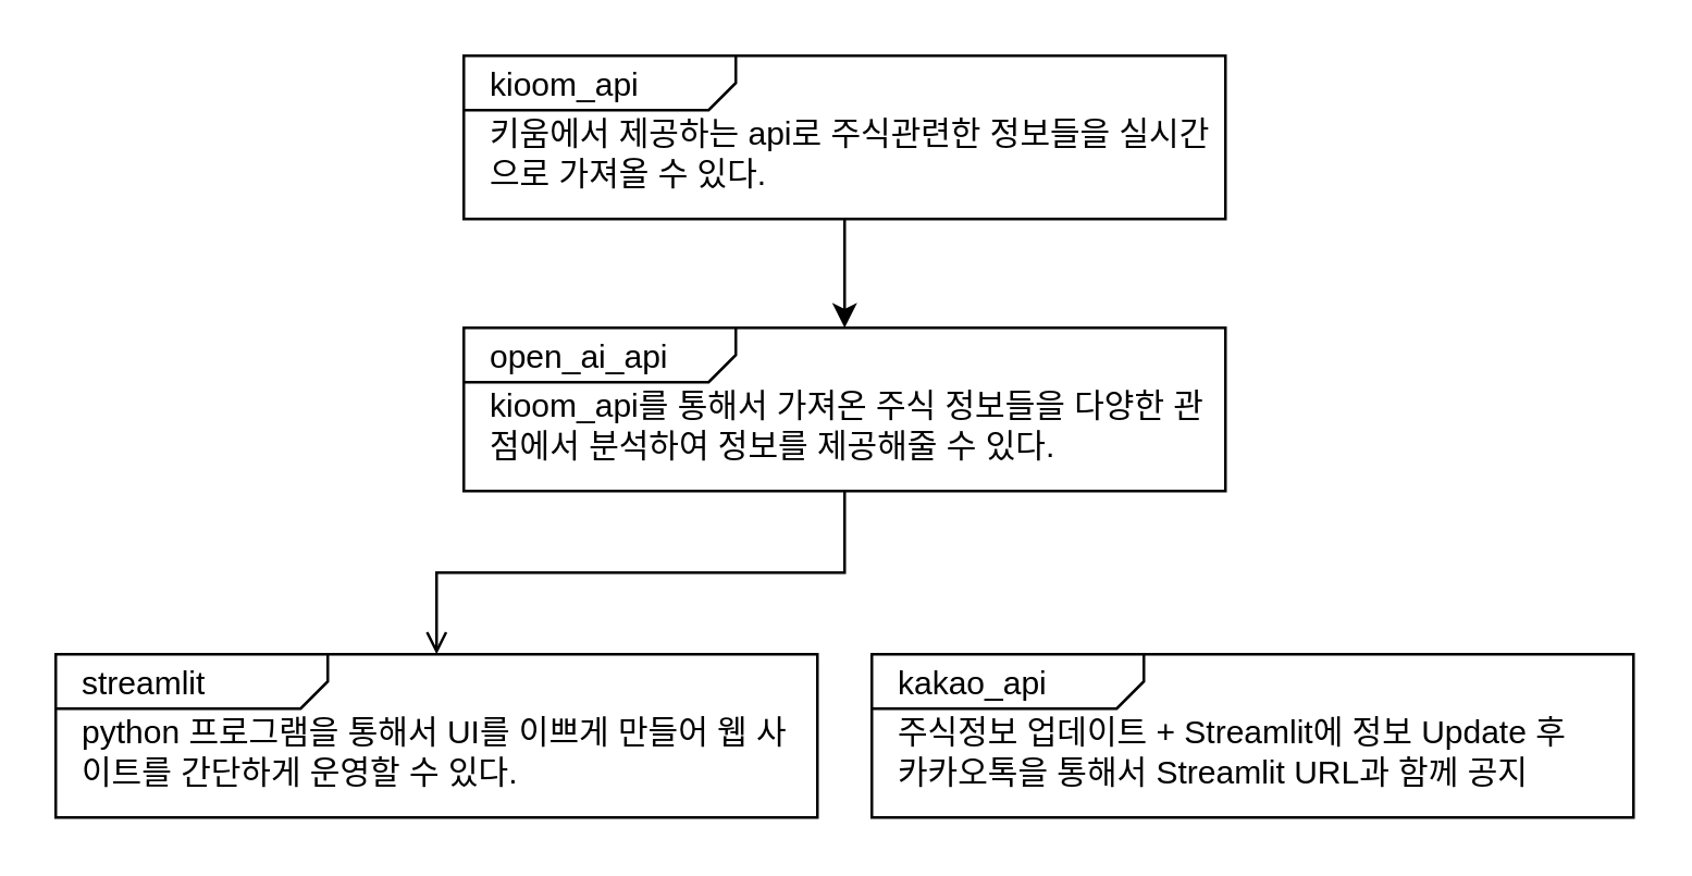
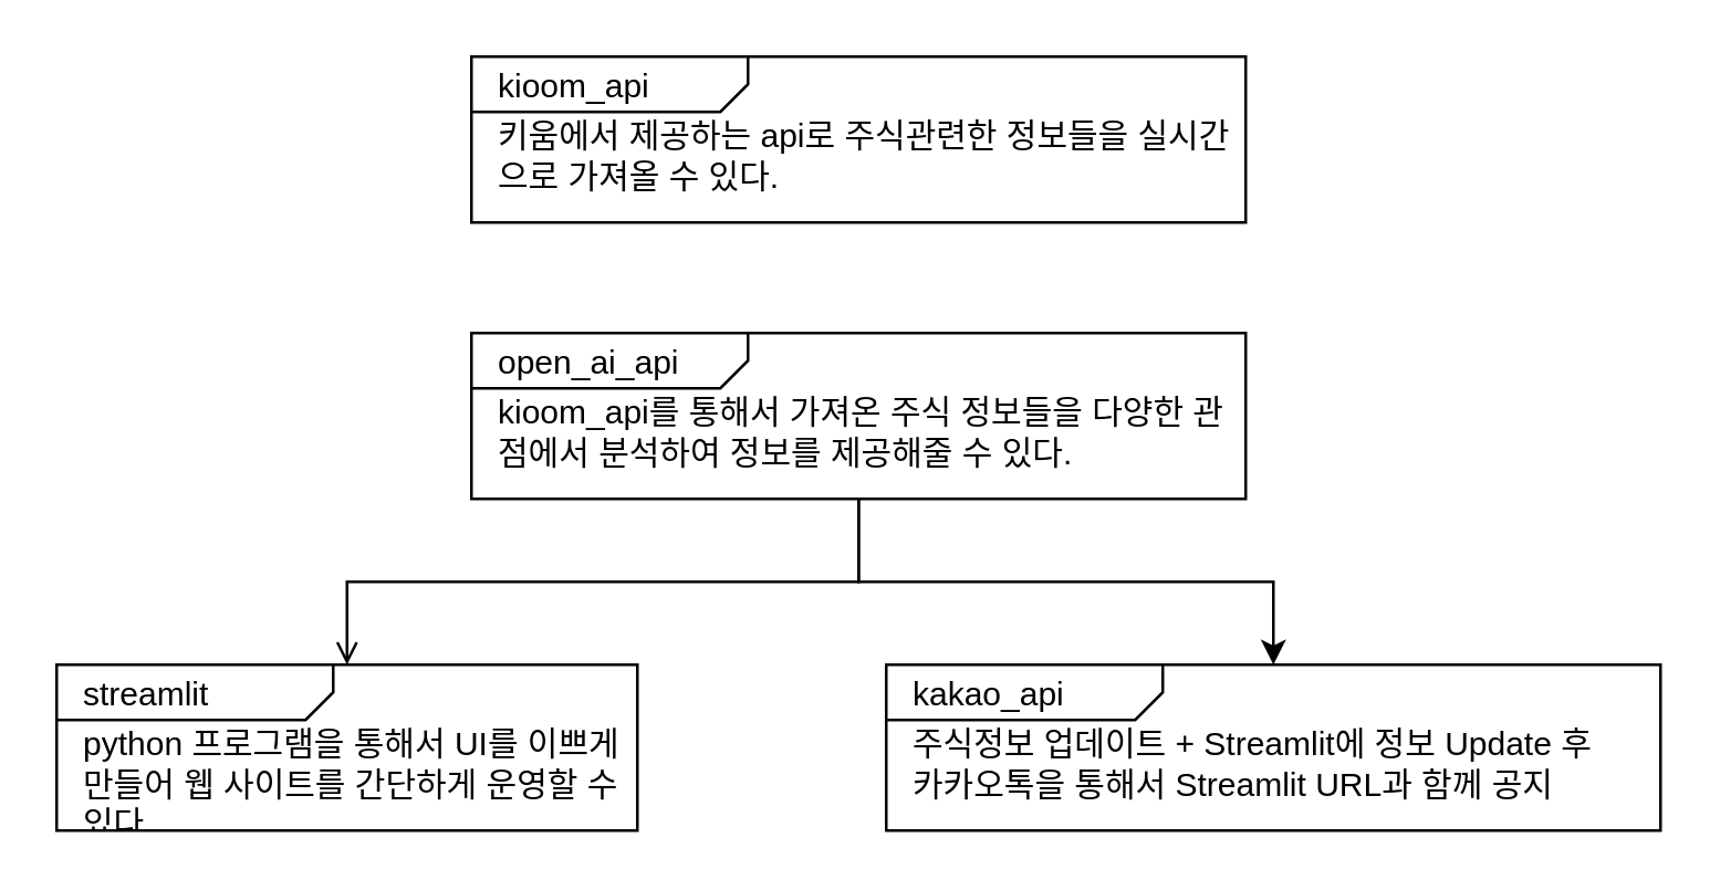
  <mxCell id="0" />
  <mxCell id="1" parent="0" />
  <mxCell id="2" style="edgeStyle=orthogonalEdgeStyle;rounded=0;orthogonalLoop=1;jettySize=auto;html=1;exitX=0.5;exitY=1;exitDx=0;exitDy=0;exitPerimeter=0;endArrow=open;" edge="1" parent="1" source="3" target="5"><mxGeometry relative="1" as="geometry" /></mxCell>
  <mxCell id="3" value="&lt;p style=&quot;margin:0px;margin-top:4px;margin-left:10px;text-align:left;&quot;&gt;&lt;span&gt;open_ai_api&lt;/span&gt;&lt;/p&gt;&lt;p style=&quot;margin:0px;margin-top:4px;margin-left:10px;text-align:left;&quot;&gt;&lt;span&gt;kioom_api를 통해서 가져온 주식 정보들을 다양한 관점에서 분석하여 정보를 제공해줄 수 있다.&lt;/span&gt;&lt;/p&gt;" style="html=1;shape=mxgraph.sysml.package;html=1;overflow=fill;whiteSpace=wrap;labelX=100;fontStyle=0" vertex="1" parent="1"><mxGeometry x="170" y="120" width="280" height="60" as="geometry" /></mxCell>
  <mxCell id="4" value="&lt;p style=&quot;margin:0px;margin-top:4px;margin-left:10px;text-align:left;&quot;&gt;&lt;span&gt;kioom_api&lt;/span&gt;&lt;/p&gt;&lt;p style=&quot;margin:0px;margin-top:4px;margin-left:10px;text-align:left;&quot;&gt;&lt;span&gt;키움에서 제공하는 api로 주식관련한 정보들을 실시간으로 가져올 수 있다.&lt;/span&gt;&lt;/p&gt;" style="html=1;shape=mxgraph.sysml.package;html=1;overflow=fill;whiteSpace=wrap;labelX=100;fontStyle=0" vertex="1" parent="1"><mxGeometry x="170" y="20" width="280" height="60" as="geometry" /></mxCell>
- <mxCell id="5" value="&lt;p style=&quot;margin:0px;margin-top:4px;margin-left:10px;text-align:left;&quot;&gt;&lt;span&gt;streamlit&lt;/span&gt;&lt;/p&gt;&lt;p style=&quot;margin:0px;margin-top:4px;margin-left:10px;text-align:left;&quot;&gt;&lt;span&gt;python 프로그램을 통해서 UI를 이쁘게 만들어 웹 사이트를 간단하게 운영할 수 있다.&lt;/span&gt;&lt;/p&gt;" style="html=1;shape=mxgraph.sysml.package;html=1;overflow=fill;whiteSpace=wrap;labelX=100;fontStyle=0" vertex="1" parent="1"><mxGeometry x="20" y="240" width="280" height="60" as="geometry" /></mxCell>
+ <mxCell id="5" value="&lt;p style=&quot;margin:0px;margin-top:4px;margin-left:10px;text-align:left;&quot;&gt;&lt;span&gt;streamlit&lt;/span&gt;&lt;/p&gt;&lt;p style=&quot;margin:0px;margin-top:4px;margin-left:10px;text-align:left;&quot;&gt;&lt;span&gt;python 프로그램을 통해서 UI를 이쁘게 만들어 웹 사이트를 간단하게 운영할 수 있다.&lt;/span&gt;&lt;/p&gt;" style="html=1;shape=mxgraph.sysml.package;html=1;overflow=fill;whiteSpace=wrap;labelX=100;fontStyle=0" vertex="1" parent="1"><mxGeometry x="20" y="240" width="210" height="60" as="geometry" /></mxCell>
  <mxCell id="6" value="&lt;p style=&quot;margin:0px;margin-top:4px;margin-left:10px;text-align:left;&quot;&gt;&lt;span&gt;kakao_api&lt;/span&gt;&lt;/p&gt;&lt;p style=&quot;margin:0px;margin-top:4px;margin-left:10px;text-align:left;&quot;&gt;주식정보 업데이트 + Streamlit에 정보 Update 후&lt;br&gt;카카오톡을 통해서 Streamlit URL과 함께 공지&lt;/p&gt;" style="html=1;shape=mxgraph.sysml.package;html=1;overflow=fill;whiteSpace=wrap;labelX=100;fontStyle=0" vertex="1" parent="1"><mxGeometry x="320" y="240" width="280" height="60" as="geometry" /></mxCell>
- <mxCell id="7" style="edgeStyle=orthogonalEdgeStyle;rounded=0;orthogonalLoop=1;jettySize=auto;html=1;exitX=0.5;exitY=1;exitDx=0;exitDy=0;exitPerimeter=0;entryX=0.5;entryY=0;entryDx=0;entryDy=0;entryPerimeter=0;" edge="1" parent="1" source="4" target="3"><mxGeometry relative="1" as="geometry" /></mxCell>
+ <mxCell id="8" style="edgeStyle=orthogonalEdgeStyle;rounded=0;orthogonalLoop=1;jettySize=auto;html=1;exitX=0.5;exitY=1;exitDx=0;exitDy=0;exitPerimeter=0;entryX=0.5;entryY=0;entryDx=0;entryDy=0;entryPerimeter=0;" edge="1" parent="1" source="3" target="6"><mxGeometry relative="1" as="geometry" /></mxCell>
